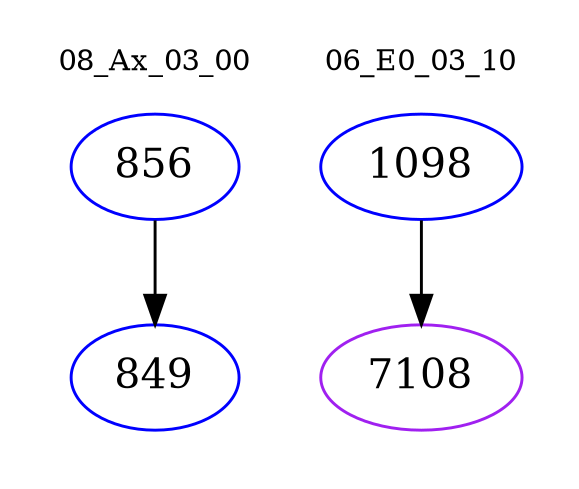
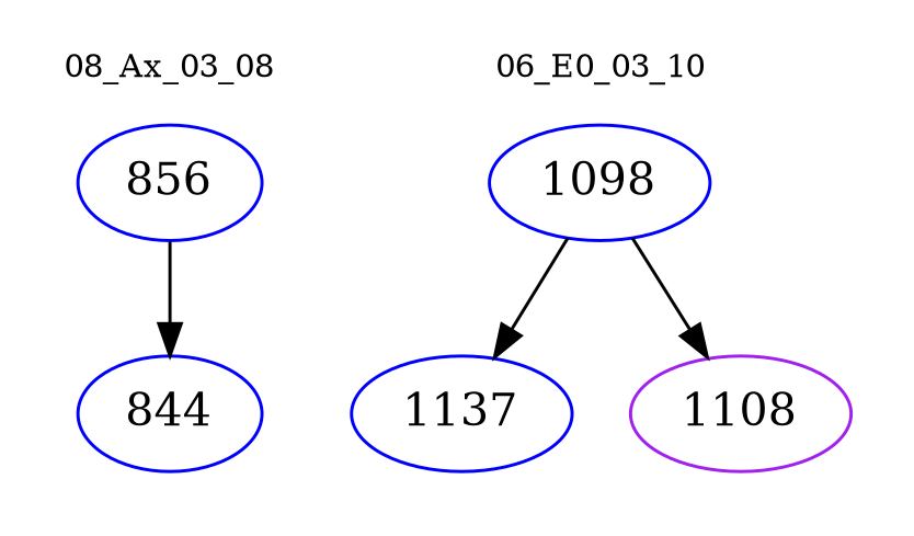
  digraph {
    node [color=blue]
    edge [color=black]
    n1 [label=856]
-   n2 [label=849]
+   n2 [label=844]
    n3 [label=1098]
-   n5 [color=purple label=7108]
+   n4 [label=1137]
+   n5 [color=purple label=1108]
    subgraph cluster_1 {
      color=white
      fontsize=10
-     label="08_Ax_03_00"
+     label="08_Ax_03_08"
      n1
      n2
    }
    subgraph cluster_2 {
      color=white
      fontsize=10
      label="06_E0_03_10"
      n3
+     n4
      n5
    }
    n1 -> n2
+   n3 -> n4
    n3 -> n5
  }
